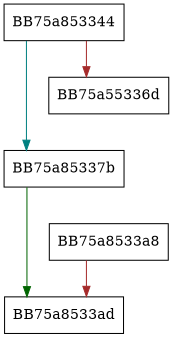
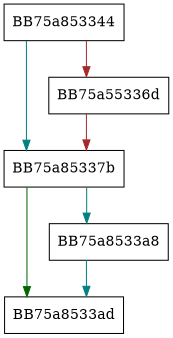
  digraph {
    splines=ortho
    node [shape=box]
    edge [color=teal]
    BB75a853344
    BB75a85337b
    n3 [label=BB75a55336d]
    BB75a8533ad
    BB75a8533a8
    BB75a853344 -> BB75a85337b
    BB75a853344 -> n3 [color=brown]
    BB75a85337b -> BB75a8533ad [color=darkgreen]
-   BB75a8533a8 -> BB75a8533ad [color=brown]
+   BB75a85337b -> BB75a8533a8
+   n3 -> BB75a85337b [color=brown]
+   BB75a8533a8 -> BB75a8533ad
  }
